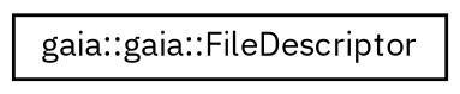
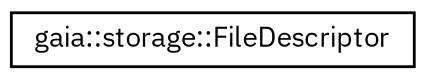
  digraph {
    rankdir=LR
    fontname="IBM Plex Sans"
-   n1 [color=black fillcolor=white fontname="IBM Plex Sans" fontsize=10 height=0.2 label="gaia::gaia::FileDescriptor" shape=record style=filled width=0.4]
+   n1 [color=black fillcolor=white fontname="IBM Plex Sans" fontsize=10 height=0.2 label="gaia::storage::FileDescriptor" shape=record style=filled width=0.4]
  }
